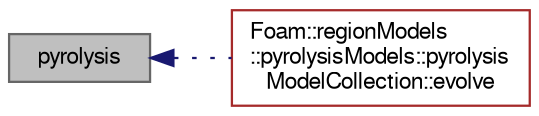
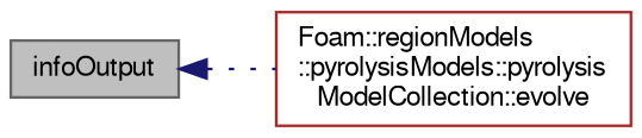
  digraph {
    rankdir=LR
    node [fontname=FreeSans fontsize=10 shape=record]
-   n1 [color=gray40 fillcolor=grey75 fontcolor=black height=0.2 label=pyrolysis style=filled width=0.4]
+   n1 [color=gray40 fillcolor=grey75 fontcolor=black height=0.2 label=infoOutput style=filled width=0.4]
    n2 [color=brown height=0.2 label="Foam::regionModels\l::pyrolysisModels::pyrolysis\lModelCollection::evolve" width=0.4]
    n1 -> n2 [color=midnightblue dir=back fontname=FreeSans fontsize=10 labelfontname=FreeSans labelfontsize=10 style=dotted]
  }
